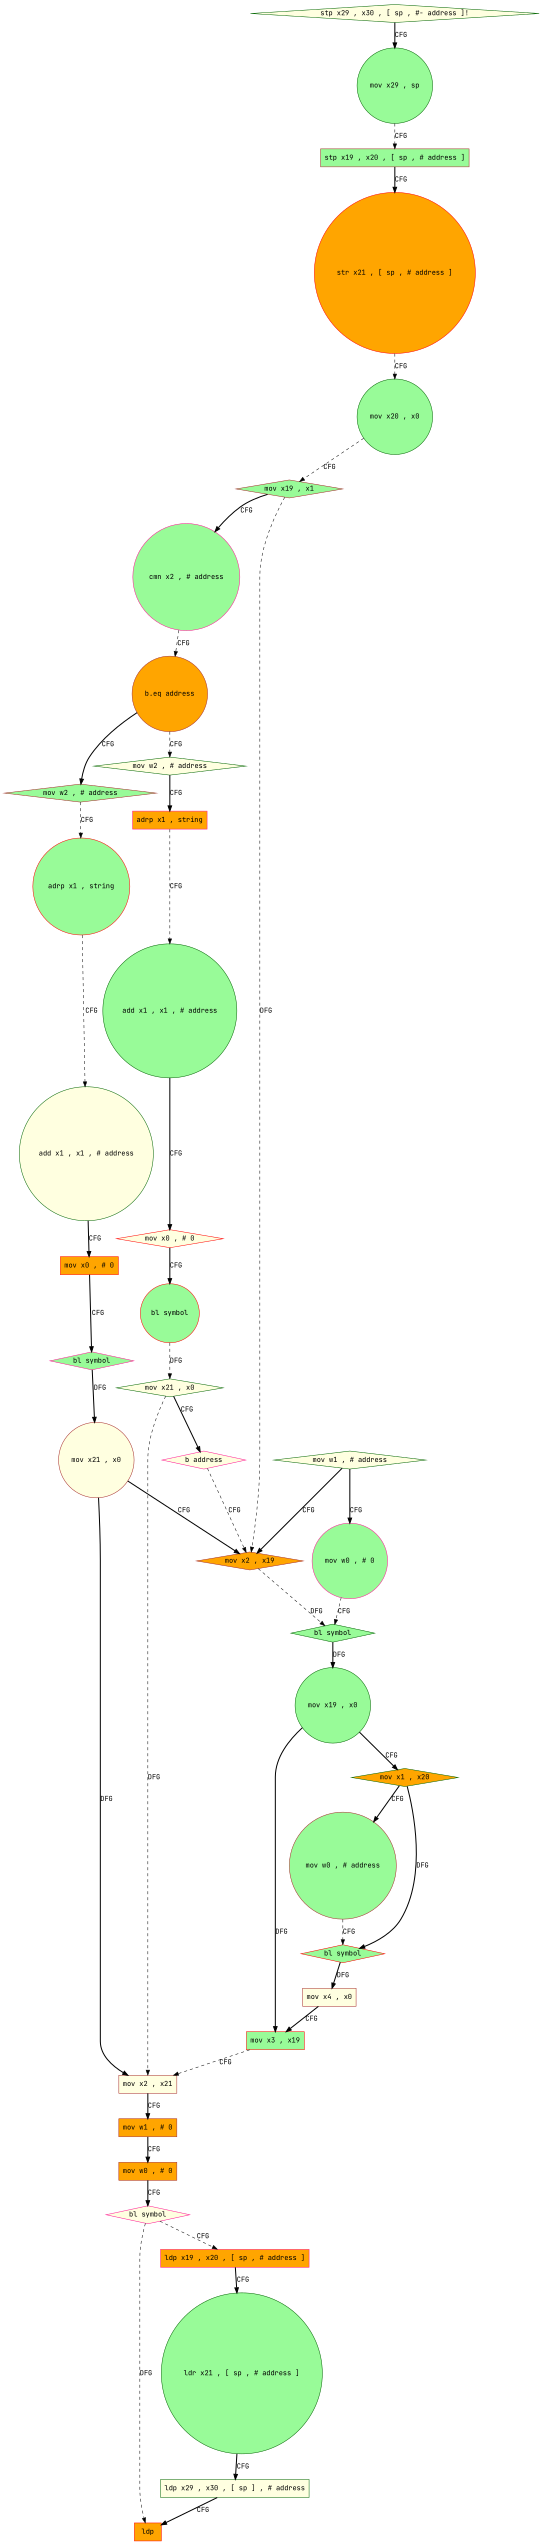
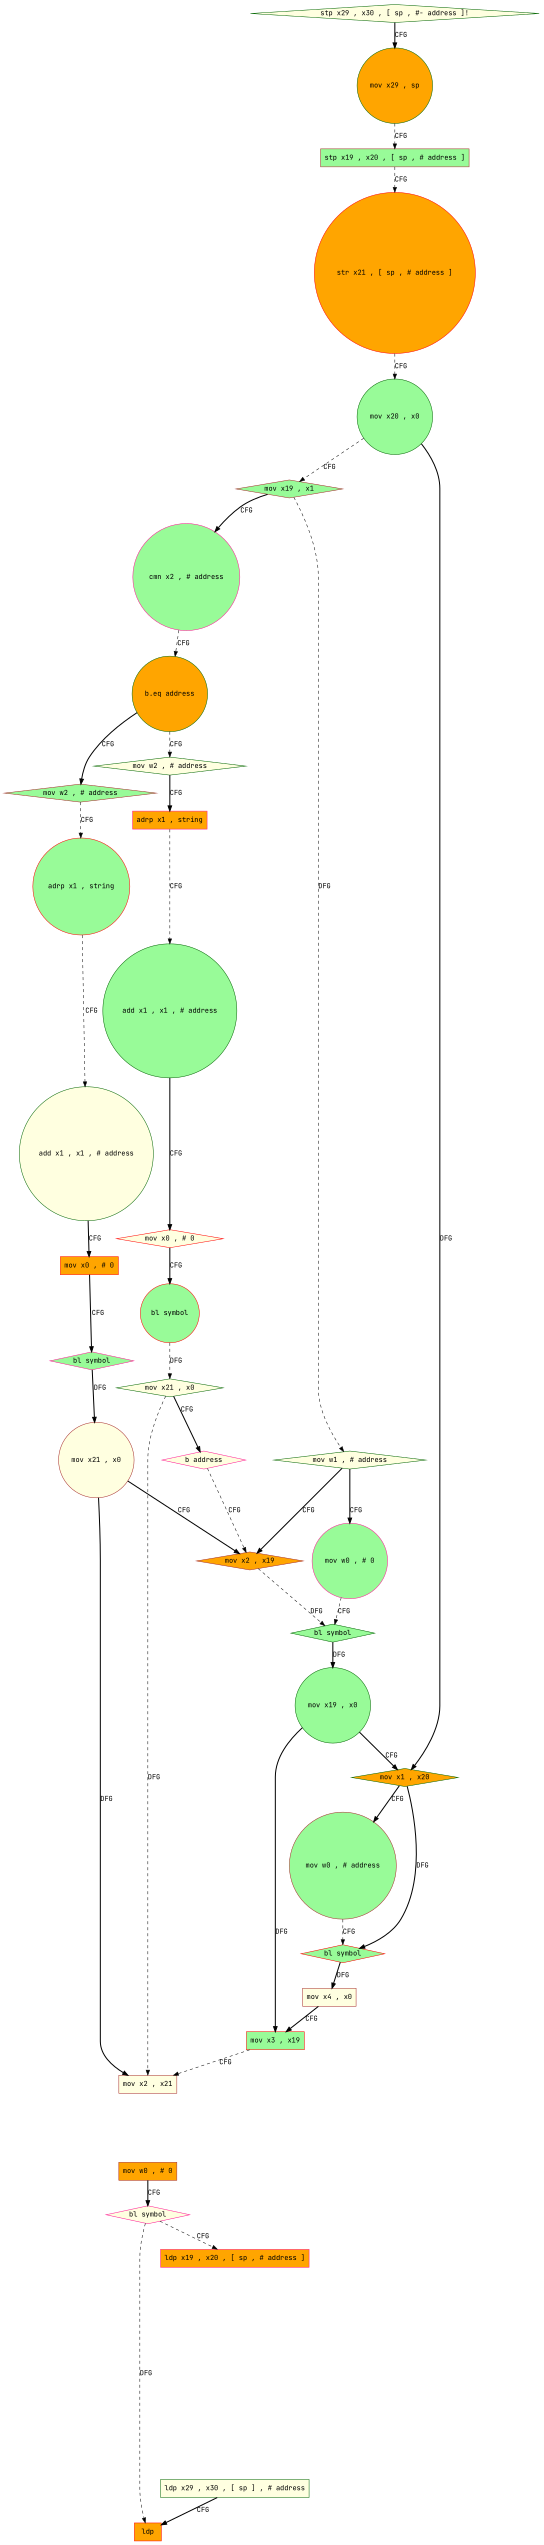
  digraph {
    fontname="JetBrains Mono"
    node [color=darkgreen fillcolor=palegreen fontname="JetBrains Mono" shape=diamond style=filled]
    edge [fontname="JetBrains Mono" style=bold]
    n1 [fillcolor=lightyellow label="stp x29 , x30 , [ sp , #- address ]!"]
-   n2 [label="mov x29 , sp" shape=circle]
+   n2 [fillcolor=orange label="mov x29 , sp" shape=circle]
    n3 [color=brown label="stp x19 , x20 , [ sp , # address ]" shape=box]
    n4 [color=red fillcolor=orange label="str x21 , [ sp , # address ]" shape=circle]
    n5 [label="mov x20 , x0" shape=circle]
    n6 [color=brown label="mov x19 , x1"]
    n7 [fillcolor=orange label="mov x1 , x20"]
    n8 [color=deeppink label="cmn x2 , # address" shape=circle]
    n9 [color=brown fillcolor=orange label="mov x2 , x19"]
    n10 [color=brown label="mov w0 , # address" shape=circle]
    n11 [color=red label="bl symbol"]
-   n12 [color=brown fillcolor=orange label="b.eq address" shape=circle]
+   n12 [fillcolor=orange label="b.eq address" shape=circle]
    n13 [label="bl symbol"]
    n14 [fillcolor=lightyellow label="mov w2 , # address"]
    n15 [color=brown label="mov w2 , # address"]
    n16 [color=deeppink fillcolor=orange label="adrp x1 , string" shape=box]
    n17 [color=red label="adrp x1 , string" shape=circle]
    n18 [label="add x1 , x1 , # address" shape=circle]
    n19 [fillcolor=lightyellow label="add x1 , x1 , # address" shape=circle]
    n20 [color=red fillcolor=lightyellow label="mov x0 , # 0"]
    n21 [color=red label="bl symbol" shape=circle]
    n22 [fillcolor=lightyellow label="mov x21 , x0"]
    n23 [color=deeppink fillcolor=lightyellow label="b address"]
    n24 [color=brown fillcolor=lightyellow label="mov x2 , x21" shape=box]
-   n25 [color=brown fillcolor=orange label="mov w1 , # 0" shape=box]
    n26 [fillcolor=lightyellow label="mov w1 , # address"]
    n27 [color=deeppink label="mov w0 , # 0" shape=circle]
    n28 [label="mov x19 , x0" shape=circle]
    n29 [color=red fillcolor=orange label="mov x0 , # 0" shape=box]
    n30 [color=deeppink label="bl symbol"]
    n31 [color=brown fillcolor=lightyellow label="mov x21 , x0" shape=circle]
    n32 [color=red label="mov x3 , x19" shape=box]
    n33 [color=brown fillcolor=lightyellow label="mov x4 , x0" shape=box]
    n34 [color=brown fillcolor=orange label="mov w0 , # 0" shape=box]
    n35 [color=deeppink fillcolor=lightyellow label="bl symbol"]
    n36 [color=deeppink fillcolor=orange label="ldp x19 , x20 , [ sp , # address ]" shape=box]
    n37 [color=red fillcolor=orange label=ldp shape=box]
-   n38 [label="ldr x21 , [ sp , # address ]" shape=circle]
    n39 [fillcolor=lightyellow label="ldp x29 , x30 , [ sp ] , # address" shape=box]
    n1 -> n2 [label=CFG]
    n2 -> n3 [label=CFG style=dashed]
-   n3 -> n4 [label=CFG]
+   n3 -> n4 [label=CFG style=dashed]
    n4 -> n5 [label=CFG style=dashed]
    n5 -> n6 [label=CFG style=dashed]
+   n5 -> n7 [label=DFG]
    n6 -> n8 [label=CFG]
-   n6 -> n9 [label=DFG style=dashed]
+   n6 -> n26 [label=DFG style=dashed]
    n7 -> n10 [label=CFG]
    n7 -> n11 [label=DFG]
    n8 -> n12 [label=CFG style=dashed]
    n9 -> n13 [label=DFG style=dashed]
    n10 -> n11 [label=CFG style=dashed]
    n11 -> n33 [label=DFG]
    n12 -> n14 [label=CFG style=dashed]
    n12 -> n15 [label=CFG]
    n13 -> n28 [label=DFG]
    n14 -> n16 [label=CFG]
    n15 -> n17 [label=CFG style=dashed]
    n16 -> n18 [label=CFG style=dashed]
    n17 -> n19 [label=CFG style=dashed]
    n18 -> n20 [label=CFG]
    n19 -> n29 [label=CFG]
    n20 -> n21 [label=CFG]
    n21 -> n22 [label=DFG style=dashed]
    n22 -> n23 [label=CFG]
    n22 -> n24 [label=DFG style=dashed]
    n23 -> n9 [label=CFG style=dashed]
-   n24 -> n25 [label=CFG]
-   n25 -> n34 [label=CFG]
    n26 -> n9 [label=CFG]
    n26 -> n27 [label=CFG]
    n27 -> n13 [label=CFG style=dashed]
    n28 -> n7 [label=CFG]
    n28 -> n32 [label=DFG]
    n29 -> n30 [label=CFG]
    n30 -> n31 [label=DFG]
    n31 -> n9 [label=CFG]
    n31 -> n24 [label=DFG]
    n32 -> n24 [label=CFG style=dashed]
    n33 -> n32 [label=CFG]
    n34 -> n35 [label=CFG]
    n35 -> n36 [label=CFG style=dashed]
    n35 -> n37 [label=DFG style=dashed]
-   n36 -> n38 [label=CFG]
-   n38 -> n39 [label=CFG]
    n39 -> n37 [label=CFG]
  }
